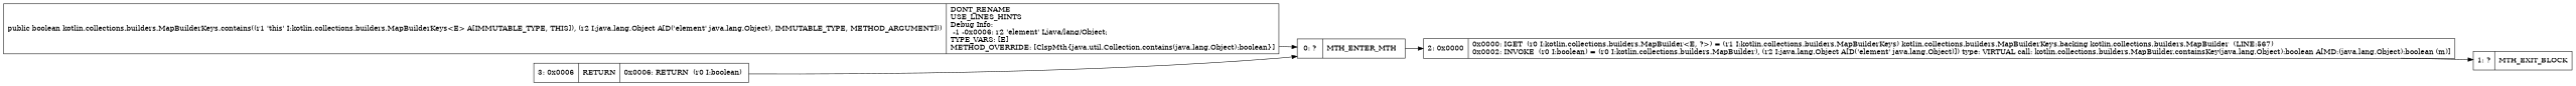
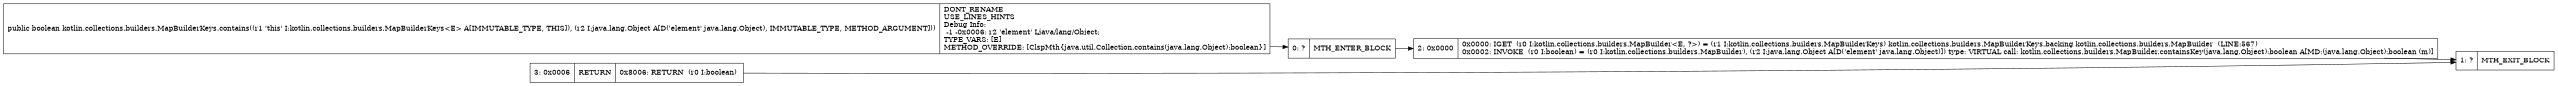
  digraph {
    rankdir=LR
    node [shape=record]
-   n1 [label="{0\:\ ?|MTH_ENTER_MTH\l}"]
+   n1 [label="{0\:\ ?|MTH_ENTER_BLOCK\l}"]
    n2 [label="{2\:\ 0x0000|0x0000: IGET  (r0 I:kotlin.collections.builders.MapBuilder\<E, ?\>) = (r1 I:kotlin.collections.builders.MapBuilderKeys) kotlin.collections.builders.MapBuilderKeys.backing kotlin.collections.builders.MapBuilder  (LINE:567)\l0x0002: INVOKE  (r0 I:boolean) = (r0 I:kotlin.collections.builders.MapBuilder), (r2 I:java.lang.Object A[D('element' java.lang.Object)]) type: VIRTUAL call: kotlin.collections.builders.MapBuilder.containsKey(java.lang.Object):boolean A[MD:(java.lang.Object):boolean (m)]\l}"]
    n3 [label="{1\:\ ?|MTH_EXIT_BLOCK\l}"]
-   n4 [label="{3\:\ 0x0006|RETURN\l|0x0006: RETURN  (r0 I:boolean) \l}"]
+   n4 [label="{3\:\ 0x0006|RETURN\l|0x8006: RETURN  (r0 I:boolean) \l}"]
    n5 [label="{public boolean kotlin.collections.builders.MapBuilderKeys.contains((r1 'this' I:kotlin.collections.builders.MapBuilderKeys\<E\> A[IMMUTABLE_TYPE, THIS]), (r2 I:java.lang.Object A[D('element' java.lang.Object), IMMUTABLE_TYPE, METHOD_ARGUMENT]))  | DONT_RENAME\lUSE_LINES_HINTS\lDebug Info:\l  \-1 \-0x0006: r2 'element' Ljava\/lang\/Object;\lTYPE_VARS: [E]\lMETHOD_OVERRIDE: [ClspMth\{java.util.Collection.contains(java.lang.Object):boolean\}]\l}"]
    n1 -> n2
    n2 -> n3
-   n4 -> n1
+   n4 -> n3
    n5 -> n1
  }
